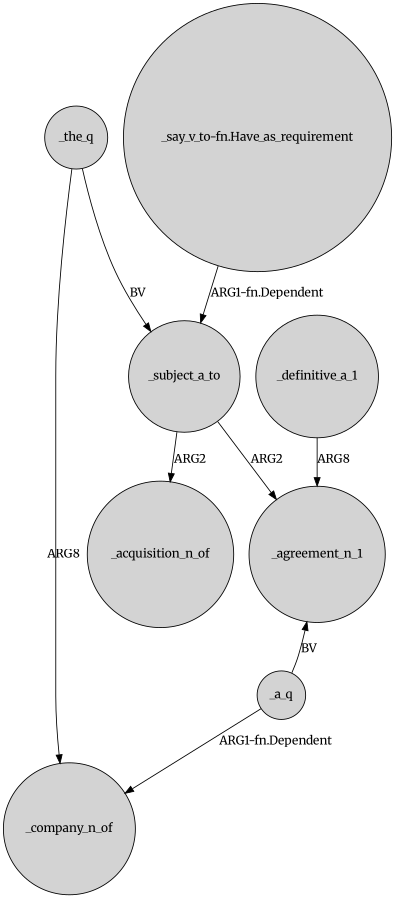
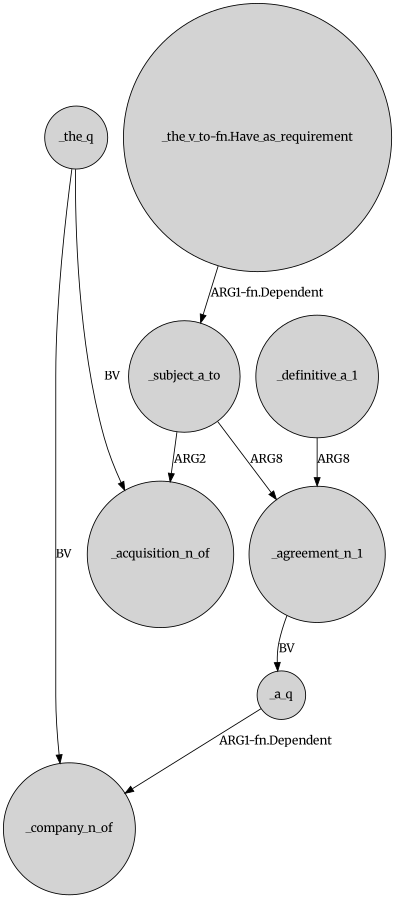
  digraph {
    fontname=Merriweather
    node [fontname=Merriweather shape=circle style=filled]
    edge [fontname=Merriweather]
    _subject_a_to
    _acquisition_n_of
    _agreement_n_1
    _the_q
    _company_n_of
-   "_say_v_to-fn.Have_as_requirement"
+   "_say_v_to-fn.Have_as_requirement" [label="_the_v_to-fn.Have_as_requirement"]
    _a_q
    _definitive_a_1
    _subject_a_to -> _acquisition_n_of [label=ARG2]
-   _subject_a_to -> _agreement_n_1 [label=ARG2]
-   _the_q -> _subject_a_to [label=BV]
-   _the_q -> _company_n_of [label=ARG8]
+   _subject_a_to -> _agreement_n_1 [label=ARG8]
+   _the_q -> _acquisition_n_of [label=BV]
+   _the_q -> _company_n_of [label=BV]
    "_say_v_to-fn.Have_as_requirement" -> _subject_a_to [label="ARG1-fn.Dependent"]
-   _a_q -> _agreement_n_1 [label=BV]
+   _agreement_n_1 -> _a_q [label=BV]
    _a_q -> _company_n_of [label="ARG1-fn.Dependent"]
    _definitive_a_1 -> _agreement_n_1 [label=ARG8]
  }
